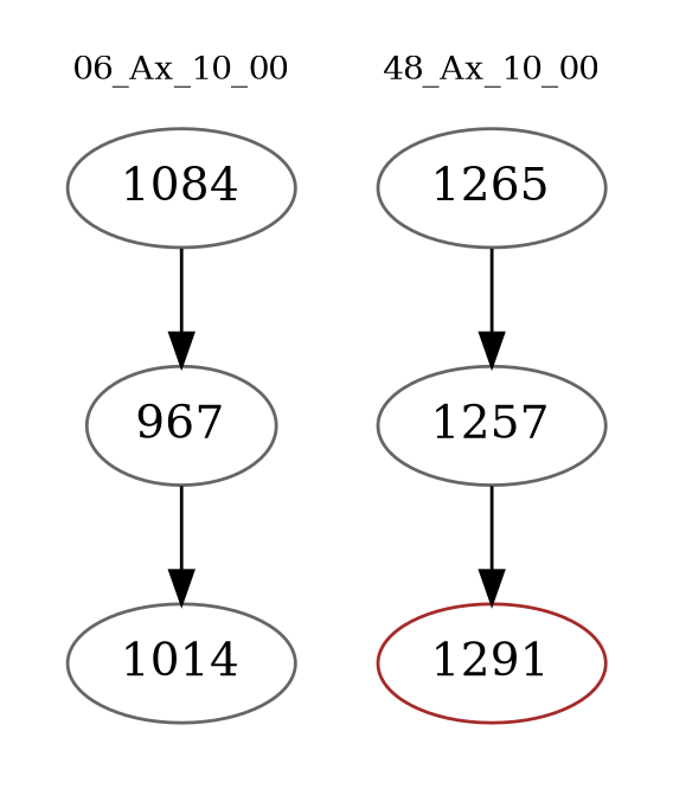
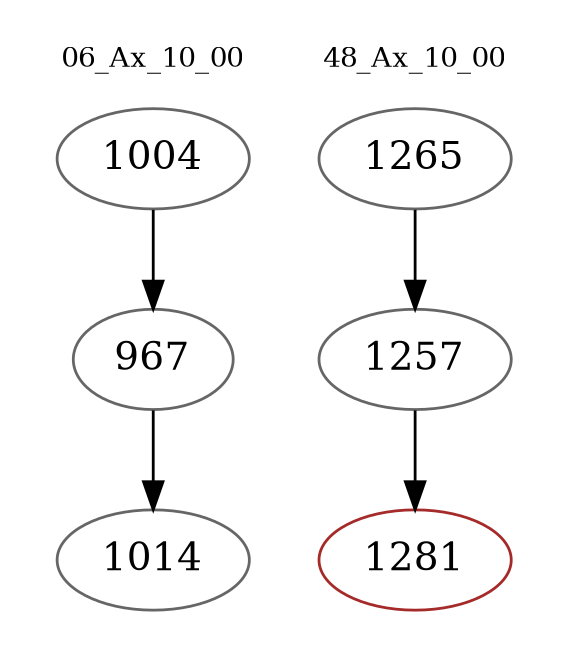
  digraph {
    node [color=gray40]
    edge [color=black]
-   n1 [label=1084]
+   n1 [label=1004]
    n2 [label=967]
    n3 [label=1014]
    n4 [label=1265]
    n5 [label=1257]
-   n6 [color=brown label=1291]
+   n6 [color=brown label=1281]
    subgraph cluster_1 {
      color=white
      fontsize=10
      label="06_Ax_10_00"
      n1
      n2
      n3
    }
    subgraph cluster_2 {
      color=white
      fontsize=10
      label="48_Ax_10_00"
      n4
      n5
      n6
    }
    n1 -> n2
    n2 -> n3
    n4 -> n5
    n5 -> n6
  }
